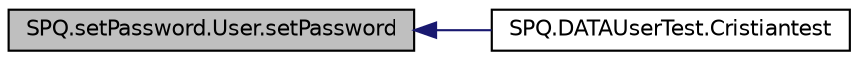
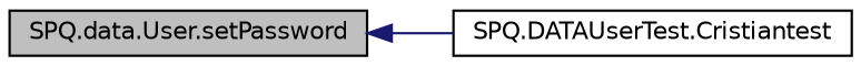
  digraph {
    rankdir=LR
    node [color=black fontname=Helvetica fontsize=10 shape=record style=filled]
-   n1 [fillcolor=grey75 fontcolor=black height=0.2 label="SPQ.setPassword.User.setPassword" width=0.4]
+   n1 [fillcolor=grey75 fontcolor=black height=0.2 label="SPQ.data.User.setPassword" width=0.4]
    n2 [fillcolor=white height=0.2 label="SPQ.DATAUserTest.Cristiantest" width=0.4]
    n1 -> n2 [color=midnightblue dir=back fontname=Helvetica fontsize=10 labelfontname=Helvetica labelfontsize=10 style=solid]
  }
